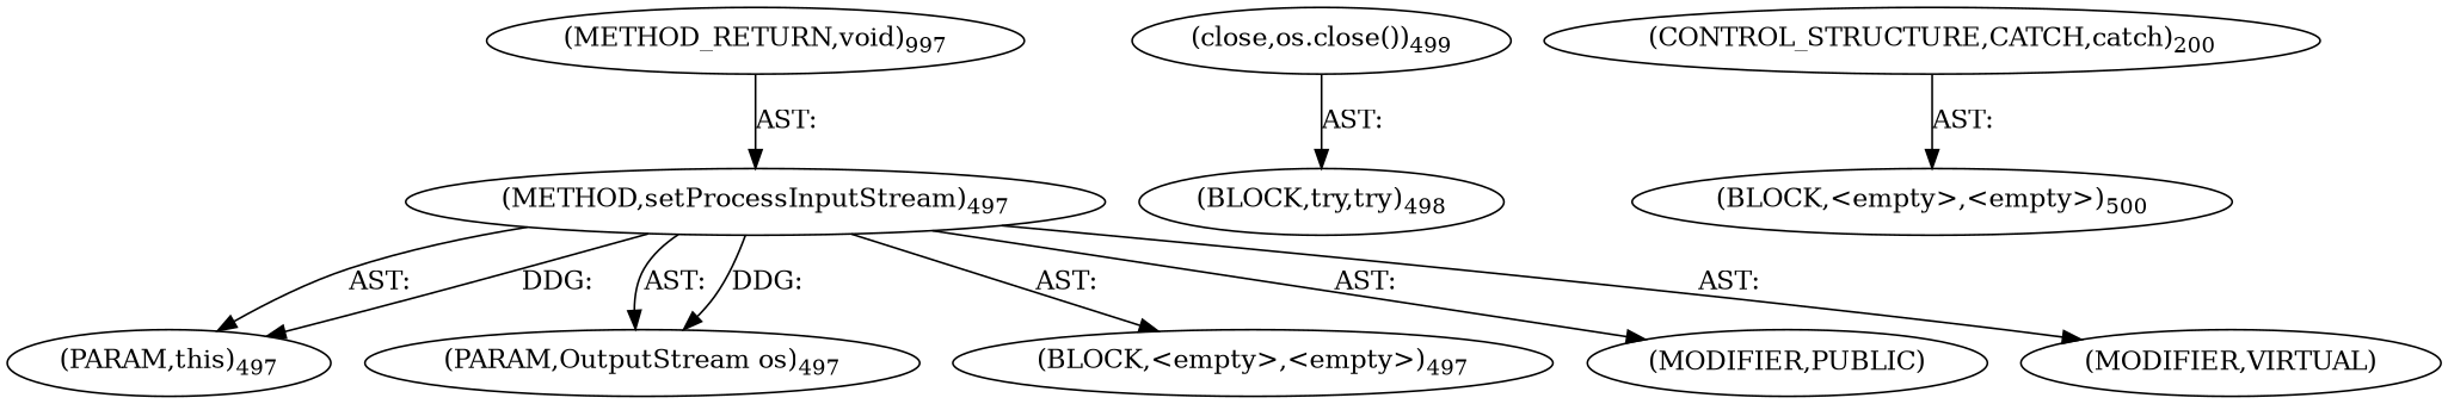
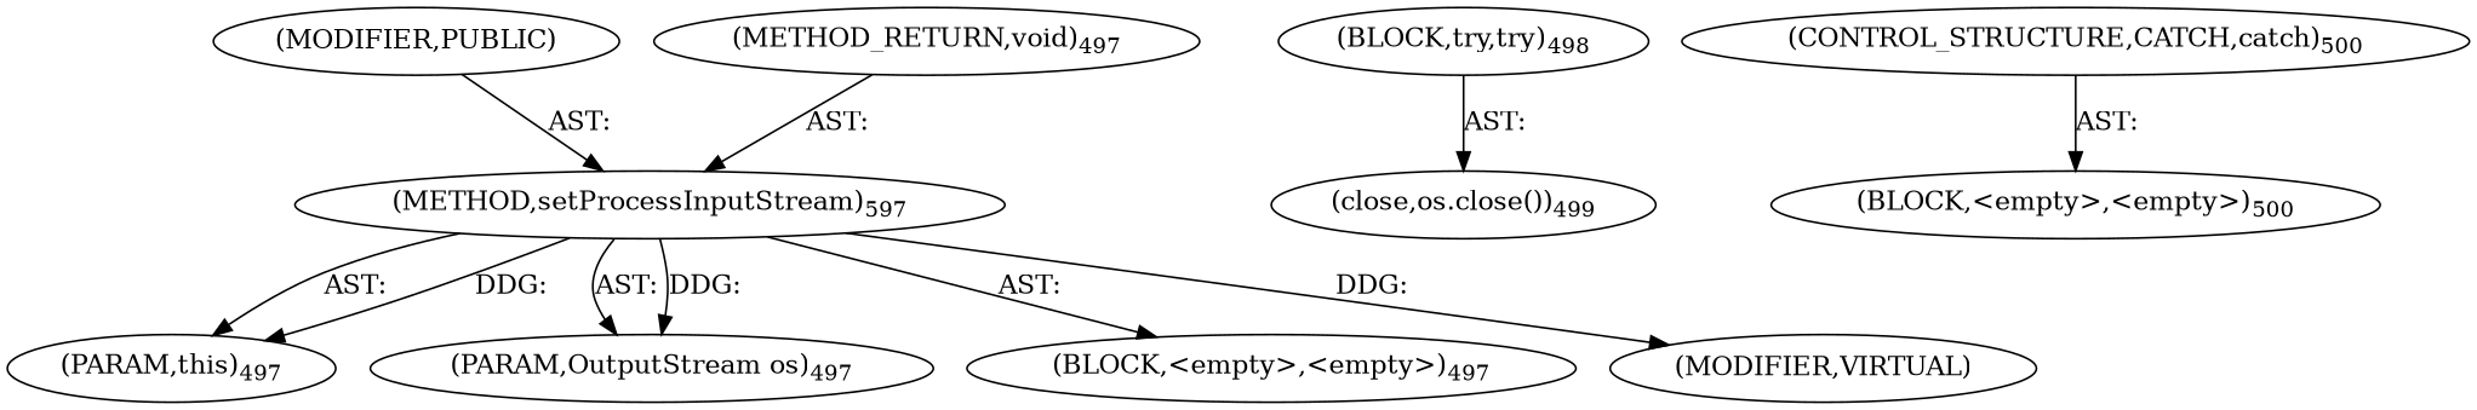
  digraph {
-   n1 [label=<(METHOD,setProcessInputStream)<SUB>497</SUB>>]
+   n1 [label=<(METHOD,setProcessInputStream)<SUB>597</SUB>>]
    n2 [label=<(PARAM,this)<SUB>497</SUB>>]
    n3 [label=<(PARAM,OutputStream os)<SUB>497</SUB>>]
    n4 [label=<(BLOCK,&lt;empty&gt;,&lt;empty&gt;)<SUB>497</SUB>>]
    n5 [label=<(MODIFIER,PUBLIC)>]
    n6 [label=<(MODIFIER,VIRTUAL)>]
-   n7 [label=<(METHOD_RETURN,void)<SUB>997</SUB>>]
+   n7 [label=<(METHOD_RETURN,void)<SUB>497</SUB>>]
    n8 [label=<(BLOCK,try,try)<SUB>498</SUB>>]
    n9 [label=<(close,os.close())<SUB>499</SUB>>]
-   n10 [label=<(CONTROL_STRUCTURE,CATCH,catch)<SUB>200</SUB>>]
+   n10 [label=<(CONTROL_STRUCTURE,CATCH,catch)<SUB>500</SUB>>]
    n11 [label=<(BLOCK,&lt;empty&gt;,&lt;empty&gt;)<SUB>500</SUB>>]
    n1 -> n2 [label="AST: "]
    n1 -> n2 [label="DDG: "]
    n1 -> n3 [label="AST: "]
    n1 -> n3 [label="DDG: "]
    n1 -> n4 [label="AST: "]
-   n1 -> n5 [label="AST: "]
-   n1 -> n6 [label="AST: "]
+   n5 -> n1 [label="AST: "]
+   n1 -> n6 [label="DDG: "]
    n7 -> n1 [label="AST: "]
-   n9 -> n8 [label="AST: "]
+   n8 -> n9 [label="AST: "]
    n10 -> n11 [label="AST: "]
  }
